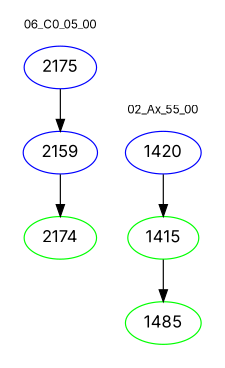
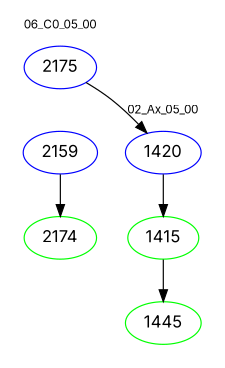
  digraph {
    fontname=Inter
    node [color=blue fontname=Inter]
    edge [color=black fontname=Inter]
    n1 [label=1420]
    n2 [color=green label=1415]
-   n3 [color=green label=1485]
+   n3 [color=green label=1445]
    n4 [label=2175]
    n5 [label=2159]
    n6 [color=green label=2174]
    subgraph cluster_1 {
      color=white
      fontsize=10
-     label="02_Ax_55_00"
+     label="02_Ax_05_00"
      n1
      n2
      n3
    }
    subgraph cluster_2 {
      color=white
      fontsize=10
      label="06_C0_05_00"
      n4
      n5
      n6
    }
    n1 -> n2
    n2 -> n3
-   n4 -> n5
+   n4 -> n1
    n5 -> n6
  }
